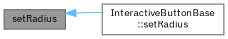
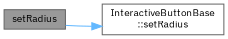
  digraph {
    rankdir=LR
    fontname="IBM Plex Sans"
    node [fontname="IBM Plex Sans" fontsize=10 shape=box style=filled]
    n1 [color=gray40 fillcolor=grey60 fontcolor=black height=0.2 label=setRadius width=0.4]
    n2 [color=grey40 fillcolor=white height=0.2 label="InteractiveButtonBase\l::setRadius" width=0.4]
-   n2 -> n1 [color=steelblue1 fontname="IBM Plex Sans" fontsize=10 labelfontname=Helvetica labelfontsize=10 style=solid]
+   n1 -> n2 [color=steelblue1 fontname="IBM Plex Sans" fontsize=10 labelfontname=Helvetica labelfontsize=10 style=solid]
  }
